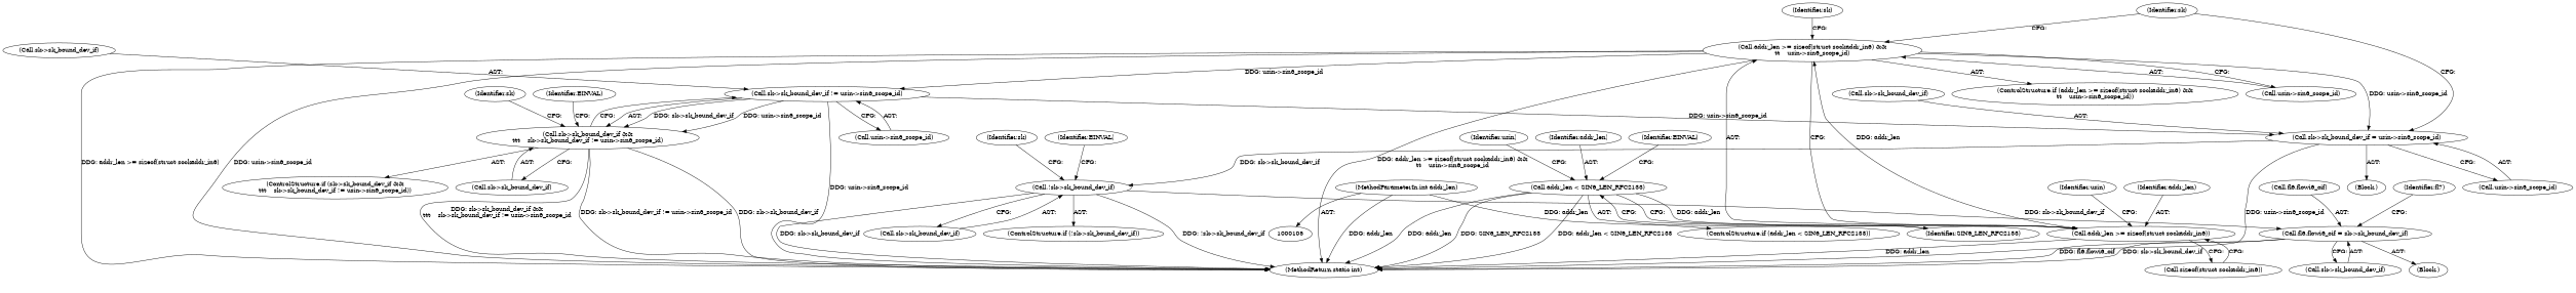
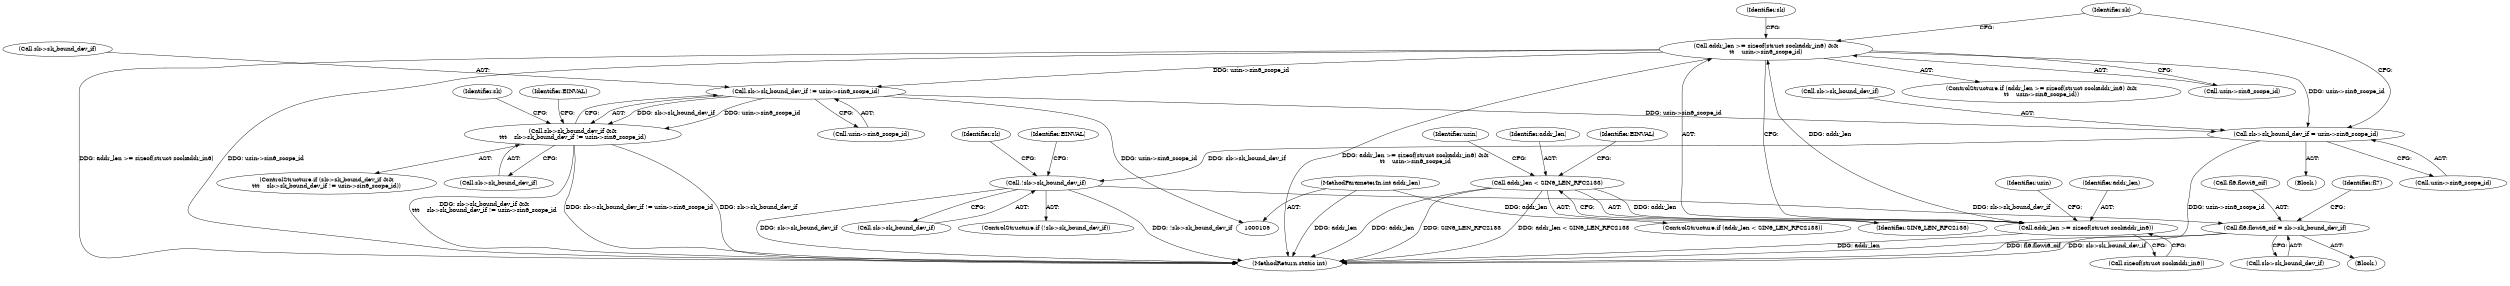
  digraph {
    n1 [label="(Call,sk->sk_bound_dev_if != usin->sin6_scope_id)"]
    n2 [label="(Call,sk->sk_bound_dev_if &&\n\t\t\t    sk->sk_bound_dev_if != usin->sin6_scope_id)"]
    n3 [label="(Call,sk->sk_bound_dev_if = usin->sin6_scope_id)"]
    n4 [label="(Call,usin->sin6_scope_id)"]
    n5 [label="(MethodReturn,static int)"]
    n6 [label="(ControlStructure,if (sk->sk_bound_dev_if &&\n\t\t\t    sk->sk_bound_dev_if != usin->sin6_scope_id))"]
    n7 [label="(Call,sk->sk_bound_dev_if)"]
    n8 [label="(Call,!sk->sk_bound_dev_if)"]
    n9 [label="(Call,usin->sin6_scope_id)"]
    n10 [label="(Block,)"]
    n11 [label="(Call,addr_len >= sizeof(struct sockaddr_in6) &&\n\t\t    usin->sin6_scope_id)"]
    n12 [label="(Call,addr_len >= sizeof(struct sockaddr_in6))"]
    n13 [label="(ControlStructure,if (addr_len >= sizeof(struct sockaddr_in6) &&\n\t\t    usin->sin6_scope_id))"]
    n14 [label="(Call,usin->sin6_scope_id)"]
    n15 [label="(Call,sizeof(struct sockaddr_in6))"]
    n16 [label="(Call,addr_len < SIN6_LEN_RFC2133)"]
    n17 [label="(ControlStructure,if (addr_len < SIN6_LEN_RFC2133))"]
    n18 [label="(Identifier,SIN6_LEN_RFC2133)"]
    n19 [label="(MethodParameterIn,int addr_len)"]
    1000105
    n21 [label="(Call,fl6.flowi6_oif = sk->sk_bound_dev_if)"]
    n22 [label="(Call,sk->sk_bound_dev_if)"]
    n23 [label="(ControlStructure,if (!sk->sk_bound_dev_if))"]
    n24 [label="(Block,)"]
    n25 [label="(Call,sk->sk_bound_dev_if)"]
    n26 [label="(Call,sk->sk_bound_dev_if)"]
    n27 [label="(Identifier,sk)"]
    n28 [label="(Identifier,EINVAL)"]
    n29 [label="(Identifier,EINVAL)"]
    n30 [label="(Call,sk->sk_bound_dev_if)"]
    n31 [label="(Identifier,usin)"]
    n32 [label="(Identifier,sk)"]
    n33 [label="(Identifier,sk)"]
    n34 [label="(Identifier,sk)"]
    n35 [label="(Identifier,usin)"]
    n36 [label="(Identifier,EINVAL)"]
    n37 [label="(Identifier,addr_len)"]
    n38 [label="(Identifier,fl7)"]
    n39 [label="(Call,fl6.flowi6_oif)"]
    n40 [label="(Identifier,addr_len)"]
    n1 -> n2 [label="AST: "]
    n1 -> n2 [label="DDG: sk->sk_bound_dev_if"]
    n1 -> n2 [label="DDG: usin->sin6_scope_id"]
    n1 -> n3 [label="DDG: usin->sin6_scope_id"]
    n1 -> n4 [label="CFG: "]
-   n1 -> n5 [label="DDG: usin->sin6_scope_id"]
+   n1 -> 1000105 [label="DDG: usin->sin6_scope_id"]
    n2 -> n1 [label="CFG: "]
    n2 -> n5 [label="DDG: sk->sk_bound_dev_if &&\n\t\t\t    sk->sk_bound_dev_if != usin->sin6_scope_id"]
    n2 -> n5 [label="DDG: sk->sk_bound_dev_if != usin->sin6_scope_id"]
    n2 -> n5 [label="DDG: sk->sk_bound_dev_if"]
    n2 -> n6 [label="AST: "]
    n2 -> n7 [label="CFG: "]
    n3 -> n5 [label="DDG: usin->sin6_scope_id"]
    n3 -> n8 [label="DDG: sk->sk_bound_dev_if"]
    n3 -> n9 [label="CFG: "]
    n3 -> n10 [label="AST: "]
    n4 -> n1 [label="AST: "]
    n7 -> n2 [label="AST: "]
    n8 -> n5 [label="DDG: !sk->sk_bound_dev_if"]
    n8 -> n5 [label="DDG: sk->sk_bound_dev_if"]
    n8 -> n21 [label="DDG: sk->sk_bound_dev_if"]
    n8 -> n22 [label="CFG: "]
    n8 -> n23 [label="AST: "]
    n9 -> n3 [label="AST: "]
    n11 -> n1 [label="DDG: usin->sin6_scope_id"]
    n11 -> n3 [label="DDG: usin->sin6_scope_id"]
    n11 -> n5 [label="DDG: addr_len >= sizeof(struct sockaddr_in6)"]
    n11 -> n5 [label="DDG: usin->sin6_scope_id"]
    n11 -> n5 [label="DDG: addr_len >= sizeof(struct sockaddr_in6) &&\n\t\t    usin->sin6_scope_id"]
    n11 -> n12 [label="CFG: "]
    n11 -> n13 [label="AST: "]
    n11 -> n14 [label="CFG: "]
    n12 -> n5 [label="DDG: addr_len"]
    n12 -> n11 [label="AST: "]
    n12 -> n11 [label="DDG: addr_len"]
    n12 -> n15 [label="CFG: "]
    n14 -> n11 [label="AST: "]
    n15 -> n12 [label="CFG: "]
    n16 -> n5 [label="DDG: addr_len < SIN6_LEN_RFC2133"]
    n16 -> n5 [label="DDG: addr_len"]
    n16 -> n5 [label="DDG: SIN6_LEN_RFC2133"]
    n16 -> n12 [label="DDG: addr_len"]
    n16 -> n17 [label="AST: "]
-   n16 -> n18 [label="CFG: "]
+   n16 -> n18 [label="AST: "]
    n18 -> n16 [label="CFG: "]
    n19 -> n5 [label="DDG: addr_len"]
    n19 -> n12 [label="DDG: addr_len"]
    n19 -> 1000105 [label="AST: "]
    n21 -> n5 [label="DDG: fl6.flowi6_oif"]
    n21 -> n5 [label="DDG: sk->sk_bound_dev_if"]
    n21 -> n24 [label="AST: "]
    n21 -> n25 [label="CFG: "]
    n22 -> n8 [label="AST: "]
    n25 -> n21 [label="AST: "]
    n26 -> n1 [label="AST: "]
    n27 -> n8 [label="CFG: "]
    n28 -> n16 [label="CFG: "]
    n29 -> n8 [label="CFG: "]
    n30 -> n3 [label="AST: "]
    n31 -> n12 [label="CFG: "]
    n32 -> n3 [label="CFG: "]
    n32 -> n11 [label="CFG: "]
    n33 -> n2 [label="CFG: "]
    n34 -> n11 [label="CFG: "]
    n35 -> n16 [label="CFG: "]
    n36 -> n2 [label="CFG: "]
    n37 -> n12 [label="AST: "]
    n38 -> n21 [label="CFG: "]
    n39 -> n21 [label="AST: "]
    n40 -> n16 [label="AST: "]
  }
